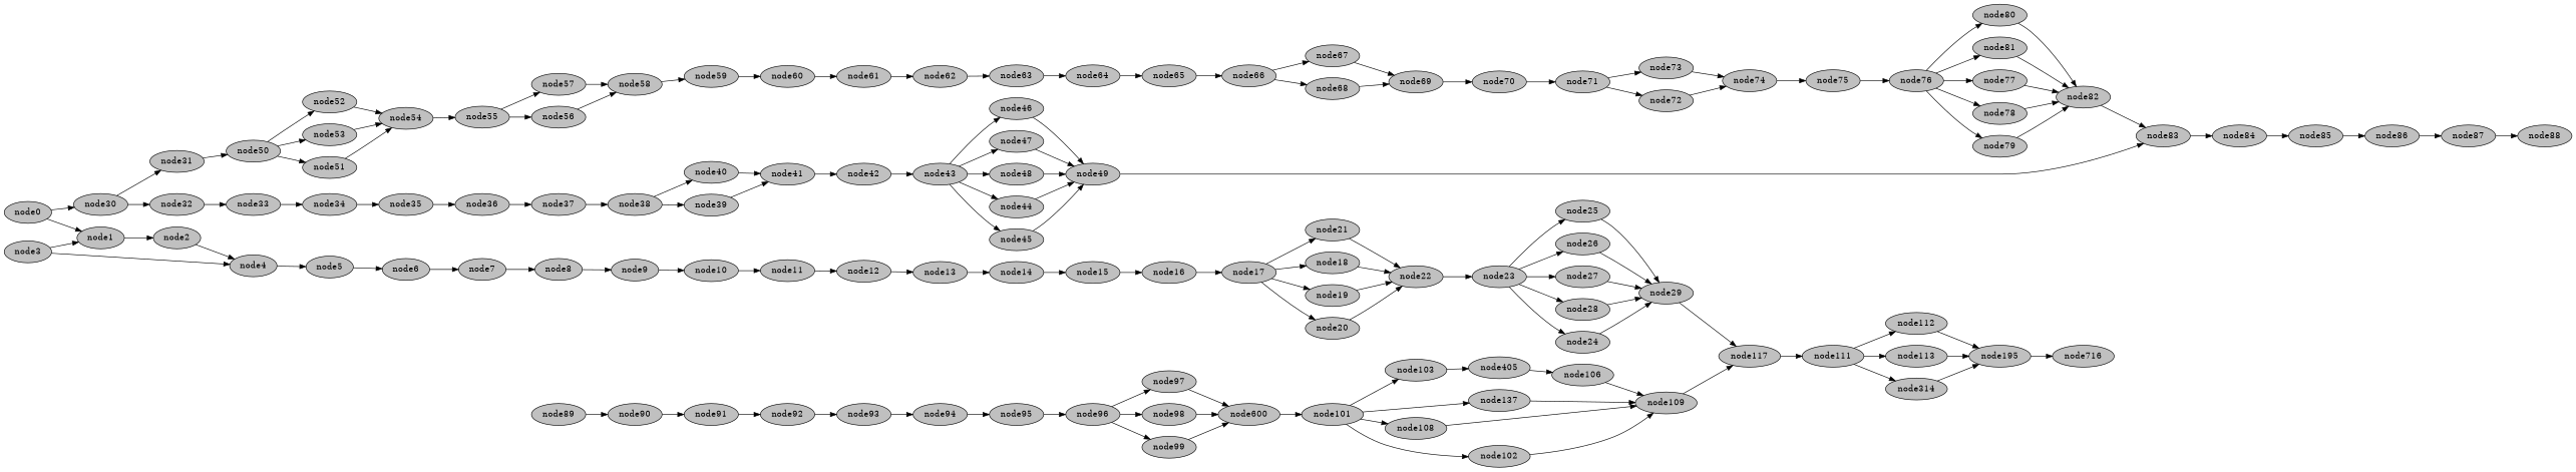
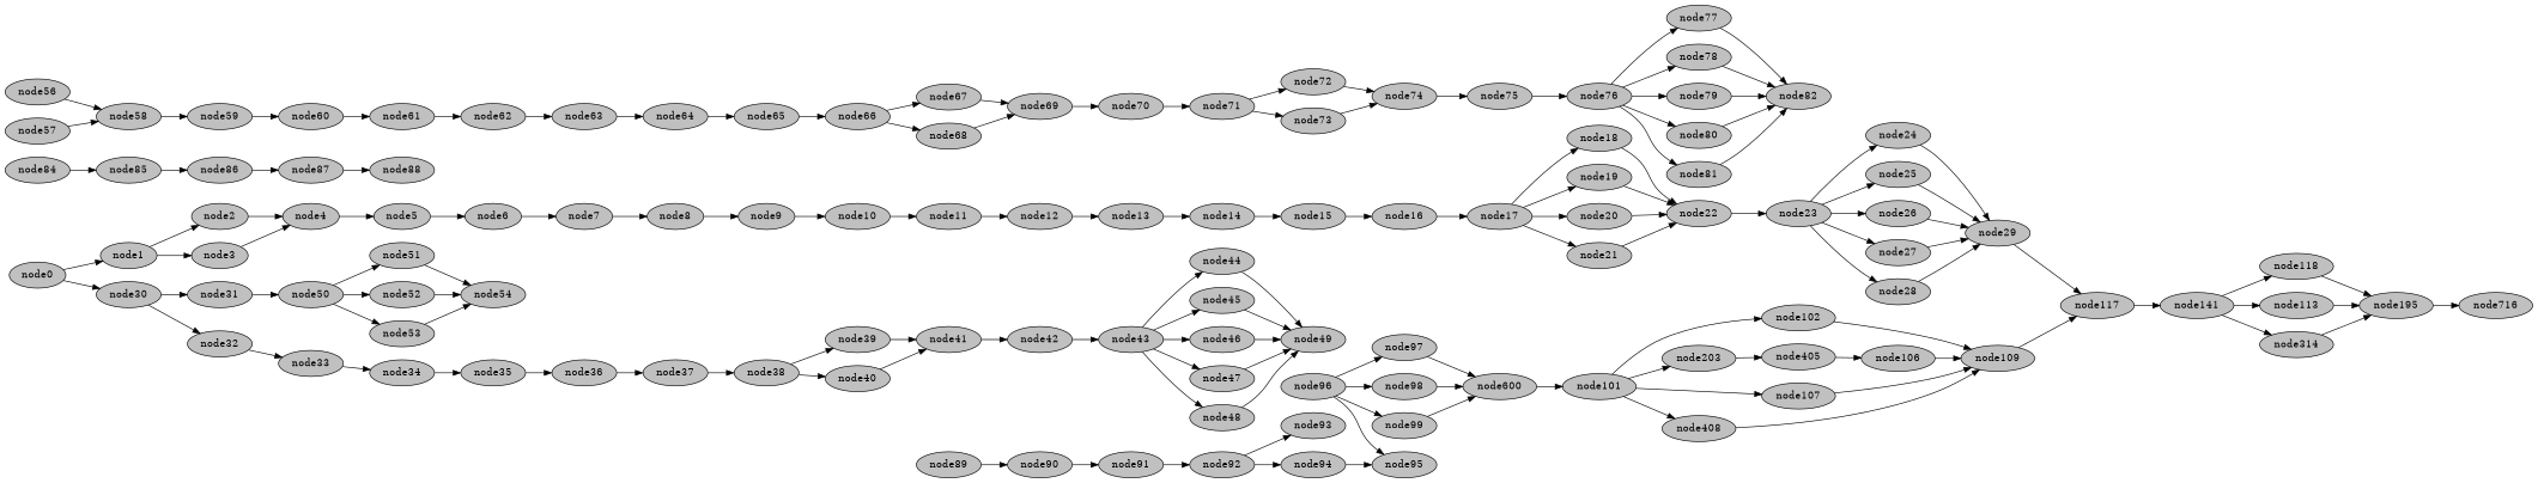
  strict digraph {
    rankdir=LR
    node [codeSize="\"12 b\"" fillcolor=grey peek="\"0\"" peekType="\"complex\"" pop="\"128\"" popType="\"complex\"" push="\"128\"" pushType="\"complex\"" stackSize="\"512 b\"" style=filled work="\"0\""]
    node0 [codeSize="\"30 b\"" peekType="\"void\"" pop="\"0\"" popType="\"void\"" push="\"0\"" pushType="\"void\"" stackSize="\"32 b\""]
    node1 [codeSize="\"30 b\"" peekType="\"void\"" pop="\"0\"" popType="\"void\"" push="\"0\"" pushType="\"void\"" stackSize="\"32 b\""]
    node30 [codeSize="\"0 b\"" peekType="\"void\"" pop="\"0\"" popType="\"void\"" push="\"800\"" pushType="\"bit\"" stackSize="\"0 b\""]
    node2 [codeSize="\"640 b\"" peekType="\"void\"" pop="\"0\"" popType="\"void\"" push="\"64\"" stackSize="\"0 b\"" work="\"320\""]
    node3 [codeSize="\"640 b\"" peekType="\"void\"" pop="\"0\"" popType="\"void\"" push="\"64\"" stackSize="\"0 b\"" work="\"320\""]
    node31 [codeSize="\"36 b\"" peekType="\"void\"" pop="\"800\"" popType="\"int\"" push="\"800\"" pushType="\"int\"" stackSize="\"64 b\""]
    node32 [codeSize="\"86 b\"" peekType="\"void\"" pop="\"0\"" popType="\"void\"" push="\"24\"" pushType="\"int\"" stackSize="\"104 b\"" work="\"157\""]
    node4 [codeSize="\"42 b\"" peekType="\"void\"" stackSize="\"96 b\""]
    node50 [codeSize="\"48 b\"" peekType="\"void\"" pop="\"800\"" popType="\"int\"" push="\"800\"" pushType="\"int\"" stackSize="\"64 b\""]
    node5 [codeSize="\"64 b\"" peek="\"128\"" stackSize="\"608 b\"" work="\"672\""]
    node6 [codeSize="\"68 b\"" peek="\"128\"" stackSize="\"1056 b\"" work="\"832\""]
    node7 [codeSize="\"68 b\"" peek="\"128\"" stackSize="\"1056 b\"" work="\"416\""]
    node8 [codeSize="\"68 b\"" peek="\"128\"" stackSize="\"1056 b\"" work="\"208\""]
    node9 [codeSize="\"68 b\"" peek="\"128\"" stackSize="\"1056 b\"" work="\"104\""]
    node10 [codeSize="\"68 b\"" peek="\"128\"" stackSize="\"1056 b\"" work="\"52\""]
    node11 [codeSize="\"394 b\"" peek="\"128\"" stackSize="\"4640 b\"" work="\"159\""]
    node12 [codeSize="\"394 b\"" peek="\"128\"" stackSize="\"5664 b\"" work="\"314\""]
    node13 [codeSize="\"394 b\"" peek="\"128\"" stackSize="\"7712 b\"" work="\"624\""]
    node14 [codeSize="\"394 b\"" peek="\"128\"" stackSize="\"11808 b\"" work="\"1244\""]
    node15 [codeSize="\"394 b\"" peek="\"128\"" stackSize="\"20000 b\"" work="\"2484\""]
    node16 [codeSize="\"432 b\"" peek="\"128\"" stackSize="\"36384 b\"" work="\"5476\""]
    node17 [codeSize="\"36 b\"" peekType="\"void\"" stackSize="\"544 b\""]
    node18 [codeSize="\"38 b\"" peek="\"128\"" push="\"64\"" stackSize="\"64 b\"" work="\"416\""]
    node19 [peek="\"128\"" work="\"6\""]
    node20 [peek="\"128\"" work="\"6\""]
    node21 [codeSize="\"38 b\"" peek="\"128\"" push="\"2\"" stackSize="\"64 b\"" work="\"323\""]
    node22 [codeSize="\"72 b\"" peekType="\"void\"" pop="\"322\"" push="\"322\"" stackSize="\"128 b\""]
    node23 [codeSize="\"84 b\"" peekType="\"void\"" pop="\"322\"" push="\"322\"" stackSize="\"128 b\""]
    node24 [codeSize="\"162 b\"" peek="\"1\"" pop="\"1\"" push="\"1\"" stackSize="\"1536 b\"" work="\"134\""]
    node25 [peek="\"159\"" pop="\"159\"" push="\"159\"" work="\"6\""]
    node26 [codeSize="\"202 b\"" peek="\"2\"" pop="\"2\"" push="\"1\"" stackSize="\"2560 b\"" work="\"153\""]
    node27 [peek="\"159\"" pop="\"159\"" push="\"159\"" work="\"6\""]
    node28 [peek="\"1\"" pop="\"1\"" push="\"1\"" work="\"6\""]
    node29 [codeSize="\"78 b\"" peekType="\"void\"" pop="\"321\"" push="\"321\"" stackSize="\"96 b\""]
    n35 [codeSize="\"42 b\"" label=node117 peekType="\"void\"" pop="\"882\"" push="\"882\"" stackSize="\"96 b\""]
-   node111 [codeSize="\"60 b\"" peekType="\"void\"" pop="\"882\"" push="\"882\"" stackSize="\"128 b\""]
-   node112 [peek="\"320\"" pop="\"320\"" push="\"320\"" work="\"6\""]
+   node111 [codeSize="\"60 b\"" peekType="\"void\"" pop="\"882\"" push="\"882\"" stackSize="\"128 b\"" label=node141]
+   node112 [peek="\"320\"" pop="\"320\"" push="\"320\"" work="\"6\"" label=node118]
    node113 [codeSize="\"202 b\"" peek="\"2\"" pop="\"2\"" push="\"1\"" stackSize="\"2560 b\"" work="\"153\""]
    n39 [label=node314 peek="\"560\"" pop="\"560\"" push="\"560\"" work="\"6\""]
    node33 [peek="\"24\"" peekType="\"int\"" pop="\"24\"" popType="\"int\"" push="\"24\"" pushType="\"int\"" stackSize="\"0 b\"" work="\"6\""]
    node51 [codeSize="\"6 b\"" peekType="\"void\"" pop="\"0\"" popType="\"void\"" push="\"16\"" pushType="\"int\"" stackSize="\"0 b\"" work="\"3\""]
    node52 [peek="\"800\"" peekType="\"int\"" pop="\"800\"" popType="\"int\"" push="\"800\"" pushType="\"int\"" stackSize="\"32 b\"" work="\"6\""]
    node53 [codeSize="\"6 b\"" peekType="\"void\"" pop="\"0\"" popType="\"void\"" push="\"48\"" pushType="\"int\"" stackSize="\"0 b\"" work="\"3\""]
    node34 [codeSize="\"238 b\"" peek="\"168\"" peekType="\"int\"" pop="\"24\"" popType="\"int\"" push="\"48\"" pushType="\"int\"" stackSize="\"64 b\"" work="\"47\""]
    node54 [codeSize="\"60 b\"" peekType="\"void\"" pop="\"864\"" popType="\"int\"" push="\"864\"" pushType="\"int\"" stackSize="\"128 b\""]
    node35 [codeSize="\"54 b\"" peek="\"48\"" peekType="\"int\"" pop="\"48\"" popType="\"int\"" push="\"48\"" pushType="\"int\"" stackSize="\"96 b\"" work="\"563\""]
    node36 [peek="\"48\"" peekType="\"int\"" pop="\"48\"" popType="\"int\"" push="\"48\"" pushType="\"int\"" stackSize="\"32 b\"" work="\"6\""]
    node37 [codeSize="\"24 b\"" peek="\"48\"" peekType="\"int\"" pop="\"48\"" popType="\"int\"" push="\"48\"" stackSize="\"544 b\"" work="\"12\""]
    node38 [codeSize="\"36 b\"" peekType="\"void\"" pop="\"48\"" push="\"48\"" stackSize="\"64 b\""]
    node39 [peek="\"48\"" pop="\"48\"" push="\"48\"" work="\"6\""]
    node40 [codeSize="\"40 b\"" peekType="\"void\"" pop="\"0\"" popType="\"void\"" push="\"4\"" stackSize="\"1024 b\"" work="\"20\""]
    node41 [codeSize="\"42 b\"" peekType="\"void\"" pop="\"52\"" push="\"52\"" stackSize="\"96 b\""]
    node42 [codeSize="\"294 b\"" peek="\"52\"" pop="\"52\"" push="\"52\"" stackSize="\"4256 b\"" work="\"468\""]
    node43 [codeSize="\"78 b\"" peekType="\"void\"" pop="\"52\"" push="\"52\"" stackSize="\"96 b\""]
    node44 [codeSize="\"14 b\"" peekType="\"void\"" pop="\"0\"" popType="\"void\"" push="\"6\"" work="\"7\""]
    node45 [peek="\"26\"" pop="\"26\"" push="\"26\"" work="\"6\""]
    node46 [codeSize="\"14 b\"" peekType="\"void\"" pop="\"0\"" popType="\"void\"" push="\"1\"" work="\"7\""]
    node47 [peek="\"26\"" pop="\"26\"" push="\"26\"" work="\"6\""]
    node48 [codeSize="\"14 b\"" peekType="\"void\"" pop="\"0\"" popType="\"void\"" push="\"5\"" work="\"7\""]
    node49 [codeSize="\"90 b\"" peekType="\"void\"" pop="\"64\"" push="\"64\"" stackSize="\"160 b\""]
-   node83 [codeSize="\"42 b\"" peekType="\"void\"" pop="\"448\"" push="\"448\"" stackSize="\"96 b\""]
    node84 [codeSize="\"64 b\"" peek="\"448\"" pop="\"448\"" push="\"448\"" stackSize="\"608 b\"" work="\"672\""]
    node85 [codeSize="\"68 b\"" peek="\"448\"" pop="\"448\"" push="\"448\"" stackSize="\"1056 b\"" work="\"832\""]
-   node55 [codeSize="\"30 b\"" peekType="\"void\"" pop="\"864\"" popType="\"int\"" push="\"864\"" pushType="\"int\"" stackSize="\"32 b\""]
    node56 [peek="\"864\"" peekType="\"int\"" pop="\"864\"" popType="\"int\"" push="\"864\"" pushType="\"int\"" stackSize="\"32 b\"" work="\"6\""]
    node57 [codeSize="\"90 b\"" peekType="\"void\"" pop="\"0\"" popType="\"void\"" push="\"864\"" pushType="\"int\"" stackSize="\"64 b\"" work="\"52\""]
    node58 [codeSize="\"30 b\"" peekType="\"void\"" pop="\"1728\"" popType="\"int\"" push="\"1728\"" pushType="\"int\"" stackSize="\"32 b\""]
    node59 [codeSize="\"18 b\"" peek="\"1728\"" peekType="\"int\"" pop="\"1728\"" popType="\"int\"" push="\"864\"" pushType="\"int\"" stackSize="\"64 b\"" work="\"10\""]
    node60 [codeSize="\"66 b\"" peek="\"864\"" peekType="\"int\"" pop="\"864\"" popType="\"int\"" push="\"864\"" pushType="\"int\"" stackSize="\"96 b\"" work="\"6912\""]
    node61 [peek="\"864\"" peekType="\"int\"" pop="\"864\"" popType="\"int\"" push="\"864\"" pushType="\"int\"" stackSize="\"0 b\"" work="\"6\""]
    node62 [codeSize="\"238 b\"" peek="\"6048\"" peekType="\"int\"" pop="\"864\"" popType="\"int\"" push="\"1728\"" pushType="\"int\"" stackSize="\"64 b\"" work="\"47\""]
    node63 [codeSize="\"60 b\"" peek="\"1728\"" peekType="\"int\"" pop="\"1728\"" popType="\"int\"" push="\"1152\"" pushType="\"int\"" stackSize="\"0 b\"" work="\"30\""]
    node64 [codeSize="\"54 b\"" peek="\"1152\"" peekType="\"int\"" pop="\"1152\"" popType="\"int\"" push="\"1152\"" pushType="\"int\"" stackSize="\"96 b\"" work="\"2147\""]
    node65 [peek="\"1152\"" peekType="\"int\"" pop="\"1152\"" popType="\"int\"" push="\"1152\"" pushType="\"int\"" stackSize="\"32 b\"" work="\"6\""]
    node66 [codeSize="\"42 b\"" peekType="\"void\"" pop="\"1152\"" popType="\"int\"" push="\"1152\"" pushType="\"int\"" stackSize="\"96 b\""]
    node67 [peek="\"576\"" peekType="\"int\"" pop="\"576\"" popType="\"int\"" push="\"576\"" pushType="\"int\"" stackSize="\"32 b\"" work="\"6\""]
    node68 [codeSize="\"24 b\"" peek="\"576\"" peekType="\"int\"" pop="\"576\"" popType="\"int\"" push="\"576\"" pushType="\"int\"" stackSize="\"64 b\"" work="\"12\""]
    node69 [codeSize="\"42 b\"" peekType="\"void\"" pop="\"1152\"" popType="\"int\"" push="\"1152\"" pushType="\"int\"" stackSize="\"96 b\""]
    node70 [codeSize="\"126 b\"" peek="\"1152\"" peekType="\"int\"" pop="\"1152\"" popType="\"int\"" push="\"288\"" stackSize="\"640 b\"" work="\"115\""]
    node71 [codeSize="\"36 b\"" peekType="\"void\"" pop="\"288\"" push="\"288\"" stackSize="\"64 b\""]
    node72 [peek="\"288\"" pop="\"288\"" push="\"288\"" work="\"6\""]
    node73 [codeSize="\"460 b\"" peekType="\"void\"" pop="\"0\"" popType="\"void\"" push="\"24\"" stackSize="\"2624 b\"" work="\"225\""]
    node74 [codeSize="\"42 b\"" peekType="\"void\"" pop="\"312\"" push="\"312\"" stackSize="\"96 b\""]
    node75 [codeSize="\"294 b\"" peek="\"312\"" pop="\"312\"" push="\"312\"" stackSize="\"4256 b\"" work="\"468\""]
    node76 [codeSize="\"78 b\"" peekType="\"void\"" pop="\"312\"" push="\"312\"" stackSize="\"96 b\""]
    node77 [codeSize="\"14 b\"" peekType="\"void\"" pop="\"0\"" popType="\"void\"" push="\"36\"" work="\"7\""]
    node78 [peek="\"156\"" pop="\"156\"" push="\"156\"" work="\"6\""]
    node79 [codeSize="\"14 b\"" peekType="\"void\"" pop="\"0\"" popType="\"void\"" push="\"6\"" work="\"7\""]
    node80 [peek="\"156\"" pop="\"156\"" push="\"156\"" work="\"6\""]
    node81 [codeSize="\"14 b\"" peekType="\"void\"" pop="\"0\"" popType="\"void\"" push="\"30\"" work="\"7\""]
    node82 [codeSize="\"90 b\"" peekType="\"void\"" pop="\"384\"" push="\"384\"" stackSize="\"160 b\""]
    node86 [codeSize="\"68 b\"" peek="\"448\"" pop="\"448\"" push="\"448\"" stackSize="\"1056 b\"" work="\"416\""]
    node87 [codeSize="\"68 b\"" peek="\"448\"" pop="\"448\"" push="\"448\"" stackSize="\"1056 b\"" work="\"208\""]
    node88 [codeSize="\"68 b\"" peek="\"448\"" pop="\"448\"" push="\"448\"" stackSize="\"1056 b\"" work="\"104\""]
    node89 [codeSize="\"68 b\"" peek="\"448\"" pop="\"448\"" push="\"448\"" stackSize="\"1056 b\"" work="\"52\""]
    node90 [codeSize="\"394 b\"" peek="\"448\"" pop="\"448\"" push="\"448\"" stackSize="\"4640 b\"" work="\"159\""]
    node91 [codeSize="\"394 b\"" peek="\"448\"" pop="\"448\"" push="\"448\"" stackSize="\"5664 b\"" work="\"314\""]
    node92 [codeSize="\"394 b\"" peek="\"448\"" pop="\"448\"" push="\"448\"" stackSize="\"7712 b\"" work="\"624\""]
    node93 [codeSize="\"394 b\"" peek="\"448\"" pop="\"448\"" push="\"448\"" stackSize="\"11808 b\"" work="\"1244\""]
    node94 [codeSize="\"394 b\"" peek="\"448\"" pop="\"448\"" push="\"448\"" stackSize="\"20000 b\"" work="\"2484\""]
    node95 [codeSize="\"432 b\"" peek="\"448\"" pop="\"448\"" push="\"448\"" stackSize="\"36384 b\"" work="\"5476\""]
    node96 [codeSize="\"30 b\"" peekType="\"void\"" pop="\"448\"" push="\"448\"" stackSize="\"544 b\""]
    node97 [codeSize="\"38 b\"" peek="\"448\"" pop="\"448\"" push="\"112\"" stackSize="\"64 b\"" work="\"368\""]
    node98 [peek="\"448\"" pop="\"448\"" push="\"448\"" work="\"6\""]
    node99 [codeSize="\"38 b\"" peek="\"448\"" pop="\"448\"" push="\"7\"" stackSize="\"64 b\"" work="\"323\""]
    n106 [codeSize="\"54 b\"" label=node600 peekType="\"void\"" pop="\"567\"" push="\"567\"" stackSize="\"96 b\""]
    node101 [codeSize="\"66 b\"" peekType="\"void\"" pop="\"567\"" push="\"567\"" stackSize="\"96 b\""]
    node102 [peek="\"1\"" pop="\"1\"" push="\"1\"" work="\"6\""]
-   node103 [codeSize="\"42 b\"" peekType="\"void\"" pop="\"486\"" push="\"486\"" stackSize="\"96 b\""]
-   node107 [peek="\"79\"" pop="\"79\"" push="\"79\"" work="\"6\"" label=node137]
-   node108 [codeSize="\"162 b\"" peek="\"1\"" pop="\"1\"" push="\"1\"" stackSize="\"1536 b\"" work="\"134\""]
+   node103 [codeSize="\"42 b\"" peekType="\"void\"" pop="\"486\"" push="\"486\"" stackSize="\"96 b\"" label=node203]
+   node107 [peek="\"79\"" pop="\"79\"" push="\"79\"" work="\"6\""]
+   node108 [codeSize="\"162 b\"" peek="\"1\"" pop="\"1\"" push="\"1\"" stackSize="\"1536 b\"" work="\"134\"" label=node408]
    node109 [codeSize="\"66 b\"" peekType="\"void\"" pop="\"561\"" push="\"561\"" stackSize="\"96 b\""]
    n113 [codeSize="\"202 b\"" label=node405 peek="\"12\"" pop="\"12\"" push="\"6\"" stackSize="\"2560 b\"" work="\"153\""]
    node106 [codeSize="\"36 b\"" peekType="\"void\"" pop="\"480\"" push="\"480\"" stackSize="\"64 b\""]
    n115 [codeSize="\"54 b\"" label=node195 peekType="\"void\"" pop="\"881\"" push="\"881\"" stackSize="\"96 b\""]
    n116 [codeSize="\"34 b\"" label=node716 peek="\"881\"" pop="\"881\"" push="\"0\"" pushType="\"void\"" stackSize="\"576 b\"" work="\"13\""]
    node0 -> node1
    node0 -> node30
    node1 -> node2
-   node3 -> node1
+   node1 -> node3
    node30 -> node31
    node30 -> node32
    node2 -> node4
    node3 -> node4
    node31 -> node50
    node32 -> node33
    node4 -> node5
    node50 -> node51
    node50 -> node52
    node50 -> node53
    node5 -> node6
    node6 -> node7
    node7 -> node8
    node8 -> node9
    node9 -> node10
    node10 -> node11
    node11 -> node12
    node12 -> node13
    node13 -> node14
    node14 -> node15
    node15 -> node16
    node16 -> node17
    node17 -> node18
    node17 -> node19
    node17 -> node20
    node17 -> node21
    node18 -> node22
    node19 -> node22
    node20 -> node22
    node21 -> node22
    node22 -> node23
    node23 -> node24
    node23 -> node25
    node23 -> node26
    node23 -> node27
    node23 -> node28
    node24 -> node29
    node25 -> node29
    node26 -> node29
    node27 -> node29
    node28 -> node29
    node29 -> n35
    n35 -> node111
    node111 -> node112
    node111 -> node113
    node111 -> n39
    node112 -> n115
    node113 -> n115
    n39 -> n115
    node33 -> node34
    node51 -> node54
    node52 -> node54
    node53 -> node54
    node34 -> node35
-   node54 -> node55
    node35 -> node36
    node36 -> node37
    node37 -> node38
    node38 -> node39
    node38 -> node40
    node39 -> node41
    node40 -> node41
    node41 -> node42
    node42 -> node43
    node43 -> node44
    node43 -> node45
    node43 -> node46
    node43 -> node47
    node43 -> node48
    node44 -> node49
    node45 -> node49
    node46 -> node49
    node47 -> node49
    node48 -> node49
-   node49 -> node83
-   node83 -> node84
    node84 -> node85
    node85 -> node86
-   node55 -> node56
-   node55 -> node57
    node56 -> node58
    node57 -> node58
    node58 -> node59
    node59 -> node60
    node60 -> node61
    node61 -> node62
    node62 -> node63
    node63 -> node64
    node64 -> node65
    node65 -> node66
    node66 -> node67
    node66 -> node68
    node67 -> node69
    node68 -> node69
    node69 -> node70
    node70 -> node71
    node71 -> node72
    node71 -> node73
    node72 -> node74
    node73 -> node74
    node74 -> node75
    node75 -> node76
    node76 -> node77
    node76 -> node78
    node76 -> node79
    node76 -> node80
    node76 -> node81
    node77 -> node82
    node78 -> node82
    node79 -> node82
    node80 -> node82
    node81 -> node82
-   node82 -> node83
    node86 -> node87
    node87 -> node88
    node89 -> node90
    node90 -> node91
    node91 -> node92
    node92 -> node93
-   node93 -> node94
+   node92 -> node94
    node94 -> node95
-   node95 -> node96
+   node96 -> node95
    node96 -> node97
    node96 -> node98
    node96 -> node99
    node97 -> n106
    node98 -> n106
    node99 -> n106
    n106 -> node101
    node101 -> node102
    node101 -> node103
    node101 -> node107
    node101 -> node108
    node102 -> node109
    node103 -> n113
    node107 -> node109
    node108 -> node109
    node109 -> n35
    n113 -> node106
    node106 -> node109
    n115 -> n116
  }
